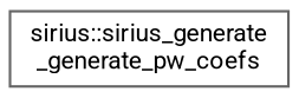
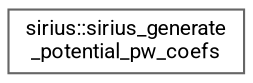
  digraph {
    rankdir=LR
    fontname=Roboto
-   n1 [color=gray40 fillcolor=white fontname=Roboto fontsize=10 height=0.2 label="sirius::sirius_generate\l_generate_pw_coefs" shape=record style=filled width=0.4]
+   n1 [color=gray40 fillcolor=white fontname=Roboto fontsize=10 height=0.2 label="sirius::sirius_generate\l_potential_pw_coefs" shape=record style=filled width=0.4]
  }
